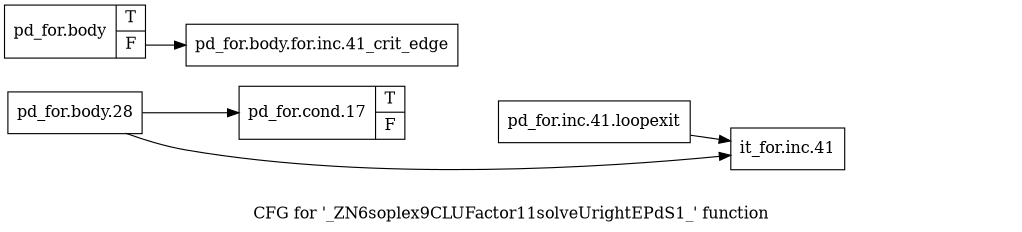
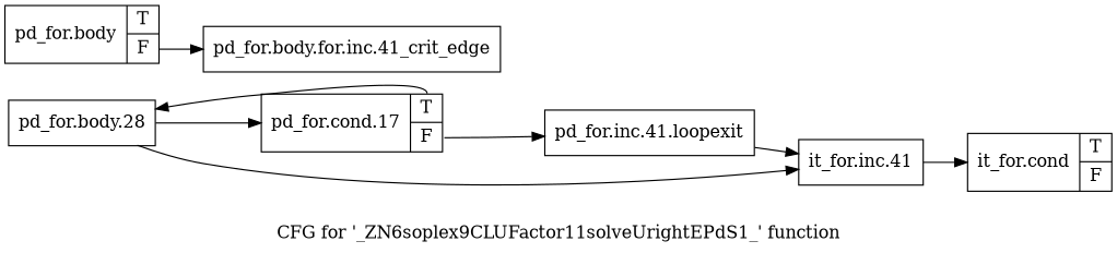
  digraph {
    label="CFG for '_ZN6soplex9CLUFactor11solveUrightEPdS1_' function"
    rankdir=LR
    node [shape=record]
+   n1 [label="{it_for.cond|{<s0>T|<s1>F}}"]
    n2 [label="{pd_for.body|{<s0>T|<s1>F}}"]
    n3 [label="{pd_for.body.for.inc.41_crit_edge}"]
    n4 [label="{pd_for.cond.17|{<s0>T|<s1>F}}"]
    n5 [label="{pd_for.body.28}"]
    n6 [label="{pd_for.inc.41.loopexit}"]
    n7 [label="{it_for.inc.41}"]
    n2 -> n3 [tailport=s1]
+   n4 -> n5 [tailport=s0]
+   n4 -> n6 [tailport=s1]
    n5 -> n4
    n5 -> n7
    n6 -> n7
+   n7 -> n1
  }
